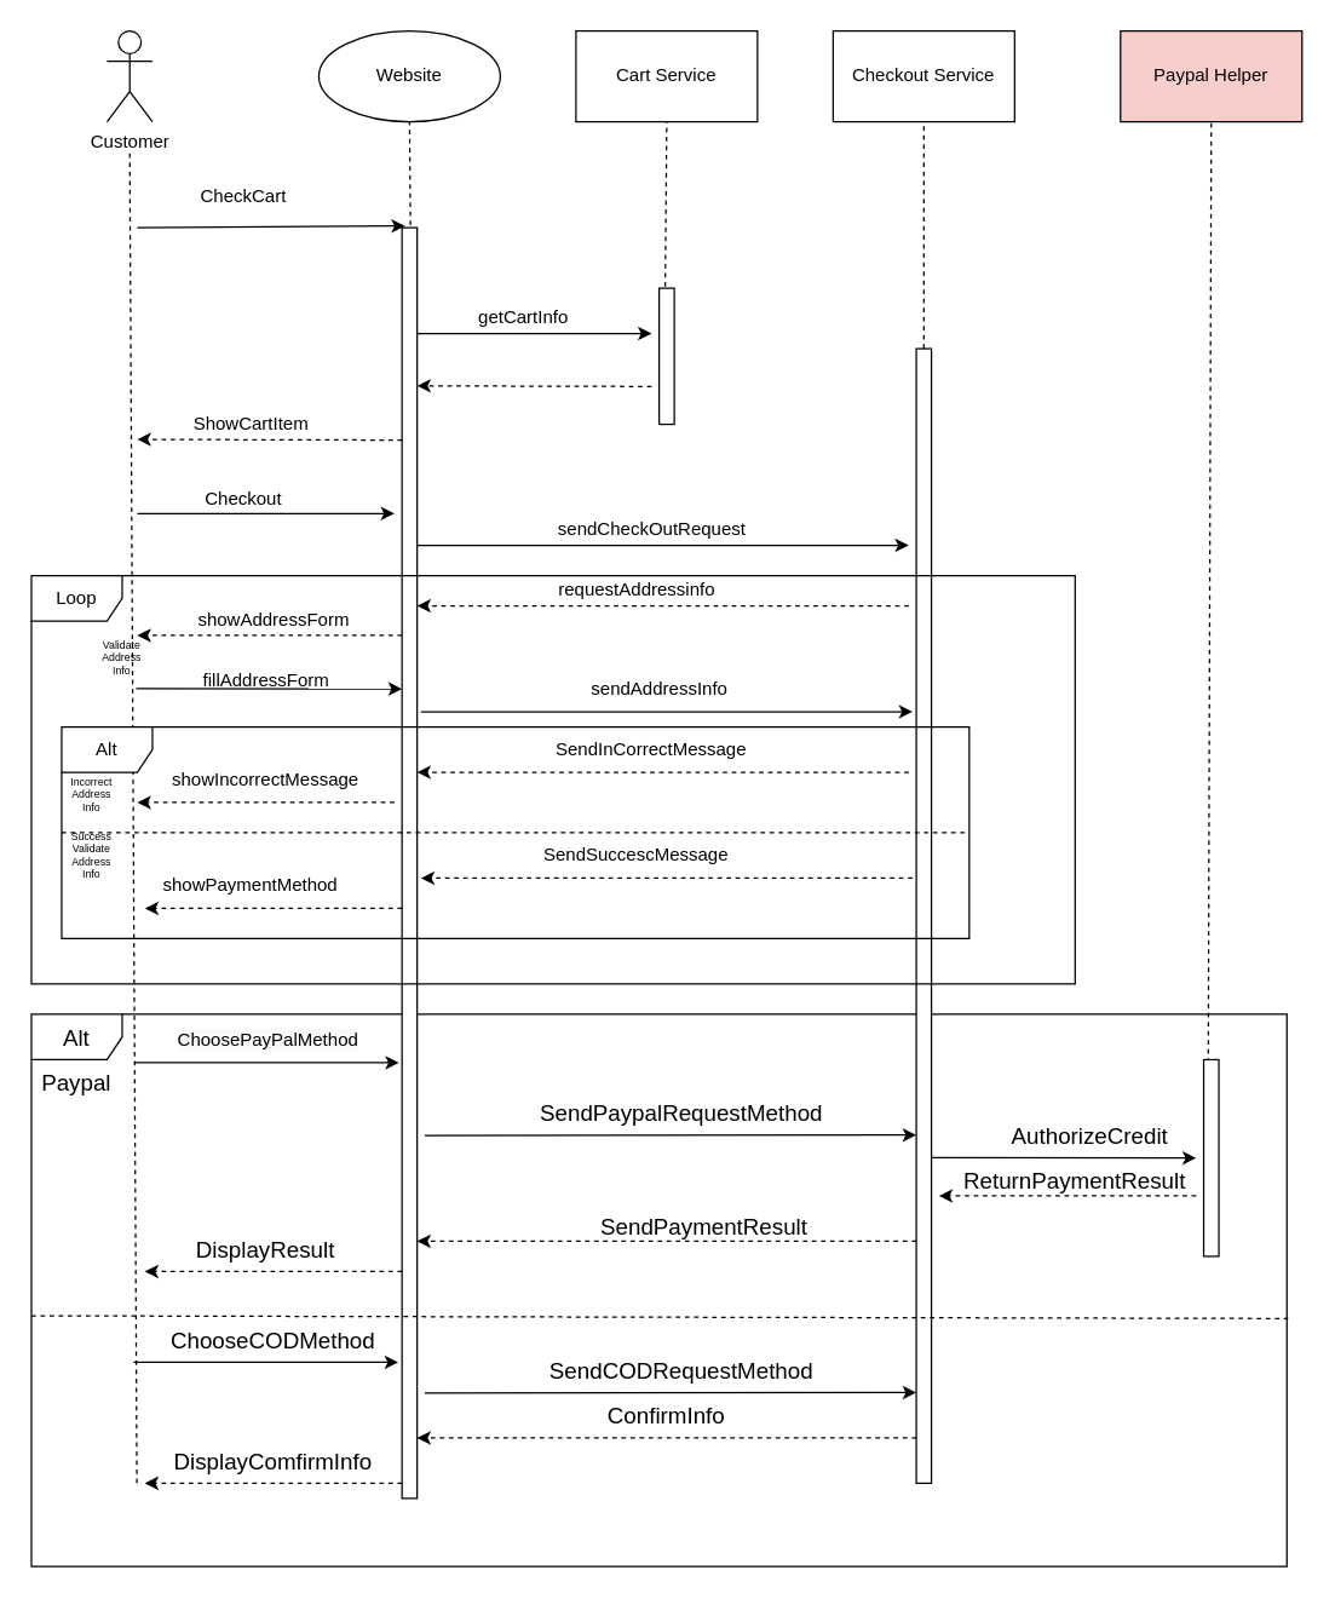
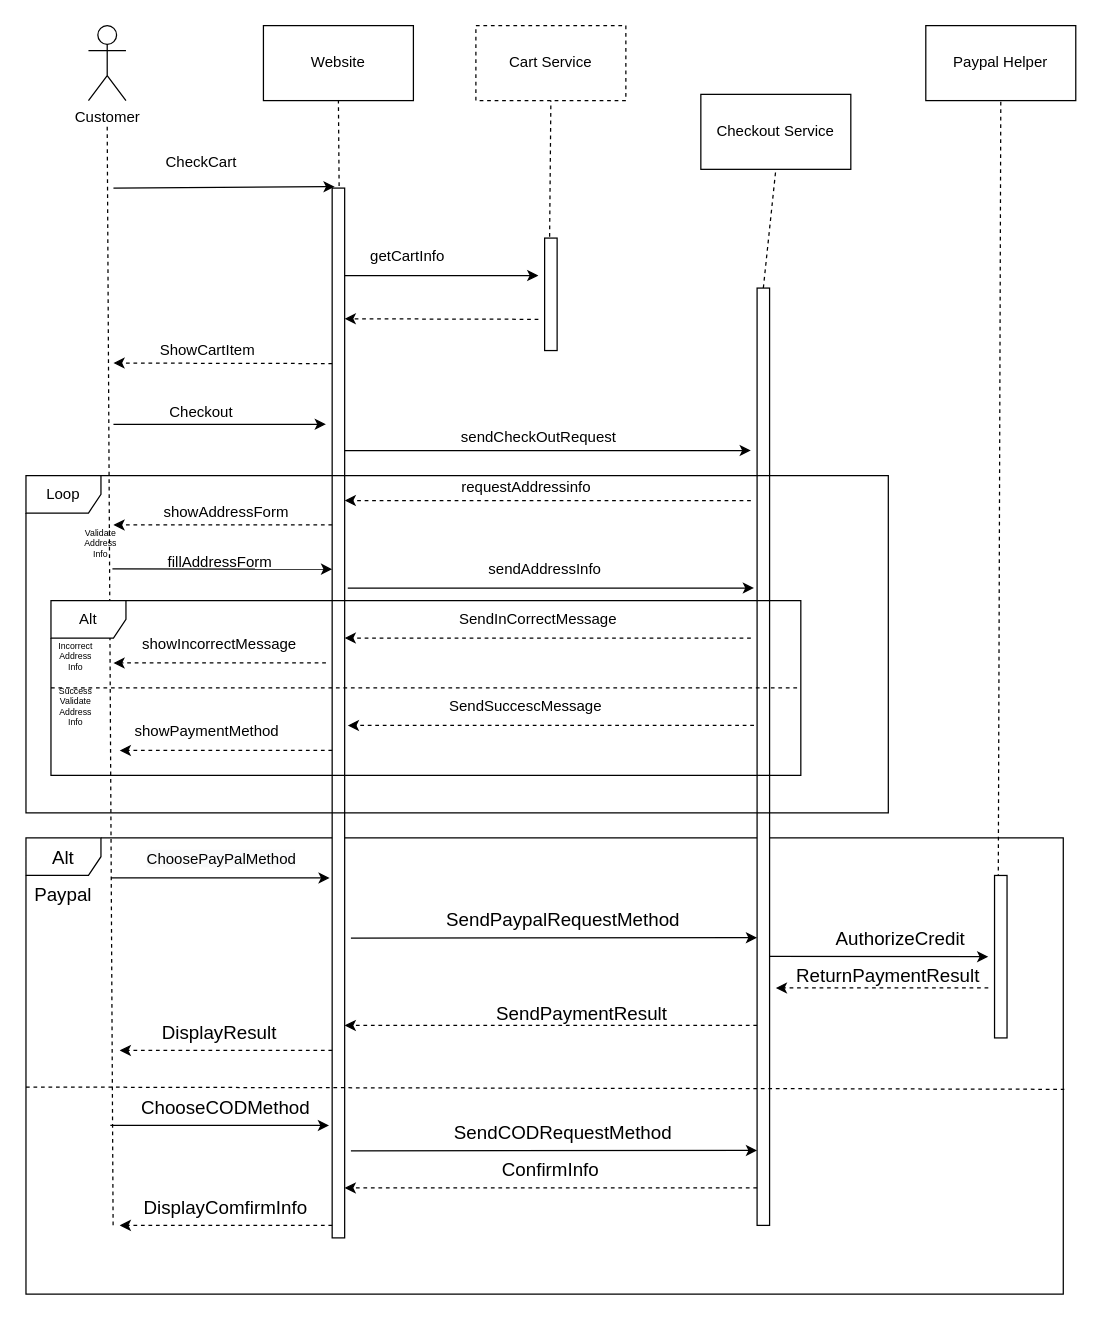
  <mxCell id="0" />
  <mxCell id="1" parent="0" />
  <mxCell id="2" value="Alt" style="shape=umlFrame;whiteSpace=wrap;html=1;fontSize=15;" vertex="1" parent="1"><mxGeometry x="20" y="670" width="830" height="365" as="geometry" /></mxCell>
  <mxCell id="3" value="Customer" style="shape=umlActor;verticalLabelPosition=bottom;verticalAlign=top;html=1;outlineConnect=0;" vertex="1" parent="1"><mxGeometry x="70" y="20" width="30" height="60" as="geometry" /></mxCell>
  <mxCell id="4" value="" style="endArrow=none;dashed=1;html=1;rounded=0;exitX=0.084;exitY=0.849;exitDx=0;exitDy=0;exitPerimeter=0;" edge="1" parent="1" source="2"><mxGeometry width="50" height="50" relative="1" as="geometry"><mxPoint x="90" y="850" as="sourcePoint" /><mxPoint x="85" y="100" as="targetPoint" /></mxGeometry></mxCell>
- <mxCell id="5" value="Website" style="ellipse;whiteSpace=wrap;html=1;" vertex="1" parent="1"><mxGeometry x="210" y="20" width="120" height="60" as="geometry" /></mxCell>
- <mxCell id="6" value="Cart Service" style="rounded=0;whiteSpace=wrap;html=1;" vertex="1" parent="1"><mxGeometry x="380" y="20" width="120" height="60" as="geometry" /></mxCell>
+ <mxCell id="5" value="Website" style="rounded=0;whiteSpace=wrap;html=1;" vertex="1" parent="1"><mxGeometry x="210" y="20" width="120" height="60" as="geometry" /></mxCell>
+ <mxCell id="6" value="Cart Service" style="rounded=0;whiteSpace=wrap;html=1;dashed=1;" vertex="1" parent="1"><mxGeometry x="380" y="20" width="120" height="60" as="geometry" /></mxCell>
  <mxCell id="7" value="" style="endArrow=none;dashed=1;html=1;rounded=0;entryX=0.5;entryY=1;entryDx=0;entryDy=0;exitX=0.556;exitY=-0.003;exitDx=0;exitDy=0;exitPerimeter=0;" edge="1" parent="1" target="5"><mxGeometry width="50" height="50" relative="1" as="geometry"><mxPoint x="270.56" y="148.26" as="sourcePoint" /><mxPoint x="290" y="230" as="targetPoint" /></mxGeometry></mxCell>
  <mxCell id="8" value="" style="endArrow=none;dashed=1;html=1;rounded=0;entryX=0.5;entryY=1;entryDx=0;entryDy=0;exitX=0.4;exitY=-0.022;exitDx=0;exitDy=0;exitPerimeter=0;" edge="1" parent="1" target="6"><mxGeometry width="50" height="50" relative="1" as="geometry"><mxPoint x="439" y="188.9" as="sourcePoint" /><mxPoint x="490" y="110" as="targetPoint" /></mxGeometry></mxCell>
- <mxCell id="9" value="Checkout Service" style="rounded=0;whiteSpace=wrap;html=1;" vertex="1" parent="1"><mxGeometry x="550" y="20" width="120" height="60" as="geometry" /></mxCell>
+ <mxCell id="9" value="Checkout Service" style="rounded=0;whiteSpace=wrap;html=1;" vertex="1" parent="1"><mxGeometry x="560" y="75" width="120" height="60" as="geometry" /></mxCell>
  <mxCell id="10" value="" style="endArrow=none;dashed=1;html=1;rounded=0;entryX=0.5;entryY=1;entryDx=0;entryDy=0;" edge="1" parent="1" target="9"><mxGeometry width="50" height="50" relative="1" as="geometry"><mxPoint x="610" y="230" as="sourcePoint" /><mxPoint x="749" y="100" as="targetPoint" /></mxGeometry></mxCell>
  <mxCell id="11" value="" style="endArrow=classic;html=1;rounded=0;entryX=0.2;entryY=-0.002;entryDx=0;entryDy=0;entryPerimeter=0;" edge="1" parent="1"><mxGeometry width="50" height="50" relative="1" as="geometry"><mxPoint x="90" y="150" as="sourcePoint" /><mxPoint x="267" y="148.84" as="targetPoint" /></mxGeometry></mxCell>
  <mxCell id="12" value="CheckCart" style="text;html=1;align=center;verticalAlign=middle;resizable=0;points=[];autosize=1;strokeColor=none;fillColor=none;" vertex="1" parent="1"><mxGeometry x="125" y="120" width="70" height="20" as="geometry" /></mxCell>
- <mxCell id="13" value="Paypal Helper" style="rounded=0;whiteSpace=wrap;html=1;fillColor=#f8cecc;" vertex="1" parent="1"><mxGeometry x="740" y="20" width="120" height="60" as="geometry" /></mxCell>
+ <mxCell id="13" value="Paypal Helper" style="rounded=0;whiteSpace=wrap;html=1;" vertex="1" parent="1"><mxGeometry x="740" y="20" width="120" height="60" as="geometry" /></mxCell>
  <mxCell id="14" value="" style="endArrow=none;dashed=1;html=1;rounded=0;entryX=0.5;entryY=1;entryDx=0;entryDy=0;exitX=0.3;exitY=0.015;exitDx=0;exitDy=0;exitPerimeter=0;" edge="1" parent="1" target="13" source="15"><mxGeometry width="50" height="50" relative="1" as="geometry"><mxPoint x="799.58" y="390" as="sourcePoint" /><mxPoint x="799.58" y="160" as="targetPoint" /></mxGeometry></mxCell>
  <mxCell id="15" value="" style="html=1;points=[];perimeter=orthogonalPerimeter;" vertex="1" parent="1"><mxGeometry x="795" y="700" width="10" height="130" as="geometry" /></mxCell>
  <mxCell id="16" value="" style="endArrow=classic;html=1;rounded=0;entryX=0;entryY=0.693;entryDx=0;entryDy=0;entryPerimeter=0;" edge="1" parent="1" target="22"><mxGeometry width="50" height="50" relative="1" as="geometry"><mxPoint x="280" y="750.14" as="sourcePoint" /><mxPoint x="965" y="750" as="targetPoint" /></mxGeometry></mxCell>
  <mxCell id="17" value="" style="html=1;points=[];perimeter=orthogonalPerimeter;" vertex="1" parent="1"><mxGeometry x="265" y="150" width="10" height="840" as="geometry" /></mxCell>
  <mxCell id="18" value="" style="html=1;points=[];perimeter=orthogonalPerimeter;" vertex="1" parent="1"><mxGeometry x="435" y="190" width="10" height="90" as="geometry" /></mxCell>
  <mxCell id="19" value="" style="endArrow=classic;html=1;rounded=0;" edge="1" parent="1"><mxGeometry width="50" height="50" relative="1" as="geometry"><mxPoint x="275" y="220.14" as="sourcePoint" /><mxPoint x="430" y="220" as="targetPoint" /></mxGeometry></mxCell>
  <mxCell id="20" value="" style="endArrow=classic;dashed=1;html=1;rounded=0;" edge="1" parent="1"><mxGeometry width="50" height="50" relative="1" as="geometry"><mxPoint x="430" y="255" as="sourcePoint" /><mxPoint x="275" y="254.58" as="targetPoint" /></mxGeometry></mxCell>
- <mxCell id="21" value="getCartInfo" style="text;html=1;align=center;verticalAlign=middle;resizable=0;points=[];autosize=1;strokeColor=none;fillColor=none;" vertex="1" parent="1"><mxGeometry x="310" y="200" width="70" height="20" as="geometry" /></mxCell>
+ <mxCell id="21" value="getCartInfo" style="text;html=1;align=center;verticalAlign=middle;resizable=0;points=[];autosize=1;strokeColor=none;fillColor=none;" vertex="1" parent="1"><mxGeometry x="290" y="195" width="70" height="20" as="geometry" /></mxCell>
  <mxCell id="22" value="" style="html=1;points=[];perimeter=orthogonalPerimeter;" vertex="1" parent="1"><mxGeometry x="605" y="230" width="10" height="750" as="geometry" /></mxCell>
  <mxCell id="23" value="" style="endArrow=classic;dashed=1;html=1;rounded=0;" edge="1" parent="1"><mxGeometry width="50" height="50" relative="1" as="geometry"><mxPoint x="265" y="290.42" as="sourcePoint" /><mxPoint x="90" y="290" as="targetPoint" /></mxGeometry></mxCell>
  <mxCell id="24" value="ShowCartItem" style="text;html=1;align=center;verticalAlign=middle;resizable=0;points=[];autosize=1;strokeColor=none;fillColor=none;" vertex="1" parent="1"><mxGeometry x="120" y="270" width="90" height="20" as="geometry" /></mxCell>
  <mxCell id="25" value="" style="endArrow=classic;html=1;rounded=0;" edge="1" parent="1"><mxGeometry width="50" height="50" relative="1" as="geometry"><mxPoint x="90" y="339" as="sourcePoint" /><mxPoint x="260" y="339" as="targetPoint" /></mxGeometry></mxCell>
  <mxCell id="26" value="Checkout" style="text;html=1;align=center;verticalAlign=middle;resizable=0;points=[];autosize=1;strokeColor=none;fillColor=none;" vertex="1" parent="1"><mxGeometry x="125" y="320" width="70" height="20" as="geometry" /></mxCell>
  <mxCell id="27" value="" style="endArrow=classic;html=1;rounded=0;" edge="1" parent="1"><mxGeometry width="50" height="50" relative="1" as="geometry"><mxPoint x="275" y="360.14" as="sourcePoint" /><mxPoint x="600" y="360" as="targetPoint" /></mxGeometry></mxCell>
  <mxCell id="28" value="sendCheckOutRequest" style="text;html=1;align=center;verticalAlign=middle;resizable=0;points=[];autosize=1;strokeColor=none;fillColor=none;" vertex="1" parent="1"><mxGeometry x="360" y="340" width="140" height="20" as="geometry" /></mxCell>
  <mxCell id="29" value="" style="endArrow=classic;dashed=1;html=1;rounded=0;" edge="1" parent="1"><mxGeometry width="50" height="50" relative="1" as="geometry"><mxPoint x="600" y="400" as="sourcePoint" /><mxPoint x="275" y="400" as="targetPoint" /></mxGeometry></mxCell>
  <mxCell id="30" value="" style="endArrow=classic;dashed=1;html=1;rounded=0;" edge="1" parent="1"><mxGeometry width="50" height="50" relative="1" as="geometry"><mxPoint x="265" y="419.52" as="sourcePoint" /><mxPoint x="90" y="419.52" as="targetPoint" /></mxGeometry></mxCell>
  <mxCell id="31" value="showAddressForm" style="text;html=1;align=center;verticalAlign=middle;resizable=0;points=[];autosize=1;strokeColor=none;fillColor=none;" vertex="1" parent="1"><mxGeometry x="120" y="400" width="120" height="20" as="geometry" /></mxCell>
  <mxCell id="32" value="requestAddressinfo" style="text;html=1;align=center;verticalAlign=middle;resizable=0;points=[];autosize=1;strokeColor=none;fillColor=none;" vertex="1" parent="1"><mxGeometry x="360" y="380" width="120" height="20" as="geometry" /></mxCell>
  <mxCell id="33" value="" style="endArrow=classic;html=1;rounded=0;entryX=0.083;entryY=0.332;entryDx=0;entryDy=0;entryPerimeter=0;" edge="1" parent="1"><mxGeometry width="50" height="50" relative="1" as="geometry"><mxPoint x="89.17" y="454.66" as="sourcePoint" /><mxPoint x="265" y="454.9" as="targetPoint" /></mxGeometry></mxCell>
  <mxCell id="34" value="fillAddressForm" style="text;html=1;align=center;verticalAlign=middle;resizable=0;points=[];autosize=1;strokeColor=none;fillColor=none;" vertex="1" parent="1"><mxGeometry x="125" y="440" width="100" height="20" as="geometry" /></mxCell>
  <mxCell id="35" value="" style="endArrow=classic;html=1;rounded=0;" edge="1" parent="1"><mxGeometry width="50" height="50" relative="1" as="geometry"><mxPoint x="277.5" y="470.14" as="sourcePoint" /><mxPoint x="602.5" y="470" as="targetPoint" /></mxGeometry></mxCell>
  <mxCell id="36" value="sendAddressInfo" style="text;html=1;align=center;verticalAlign=middle;resizable=0;points=[];autosize=1;strokeColor=none;fillColor=none;" vertex="1" parent="1"><mxGeometry x="380" y="445" width="110" height="20" as="geometry" /></mxCell>
  <mxCell id="37" value="Loop" style="shape=umlFrame;whiteSpace=wrap;html=1;" vertex="1" parent="1"><mxGeometry x="20" y="380" width="690" height="270" as="geometry" /></mxCell>
  <mxCell id="38" value="Alt" style="shape=umlFrame;whiteSpace=wrap;html=1;" vertex="1" parent="1"><mxGeometry x="40" y="480" width="600" height="140" as="geometry" /></mxCell>
  <mxCell id="39" value="" style="endArrow=classic;dashed=1;html=1;rounded=0;" edge="1" parent="1"><mxGeometry width="50" height="50" relative="1" as="geometry"><mxPoint x="600" y="510" as="sourcePoint" /><mxPoint x="275" y="510" as="targetPoint" /></mxGeometry></mxCell>
  <mxCell id="40" value="SendInCorrectMessage" style="text;html=1;strokeColor=none;fillColor=none;align=center;verticalAlign=middle;whiteSpace=wrap;rounded=0;" vertex="1" parent="1"><mxGeometry x="400" y="480" width="60" height="30" as="geometry" /></mxCell>
  <mxCell id="41" value="" style="endArrow=classic;dashed=1;html=1;rounded=0;" edge="1" parent="1"><mxGeometry width="50" height="50" relative="1" as="geometry"><mxPoint x="260" y="530" as="sourcePoint" /><mxPoint x="90" y="530" as="targetPoint" /></mxGeometry></mxCell>
  <mxCell id="42" value="showIncorrectMessage" style="text;html=1;strokeColor=none;fillColor=none;align=center;verticalAlign=middle;whiteSpace=wrap;rounded=0;" vertex="1" parent="1"><mxGeometry x="145" y="500" width="60" height="30" as="geometry" /></mxCell>
  <mxCell id="43" value="" style="endArrow=none;dashed=1;html=1;rounded=0;exitX=0;exitY=0.5;exitDx=0;exitDy=0;exitPerimeter=0;entryX=1;entryY=0.5;entryDx=0;entryDy=0;entryPerimeter=0;" edge="1" parent="1" source="38" target="38"><mxGeometry width="50" height="50" relative="1" as="geometry"><mxPoint x="110" y="590" as="sourcePoint" /><mxPoint x="160" y="540" as="targetPoint" /></mxGeometry></mxCell>
  <mxCell id="44" value="" style="endArrow=classic;dashed=1;html=1;rounded=0;" edge="1" parent="1"><mxGeometry width="50" height="50" relative="1" as="geometry"><mxPoint x="602.5" y="580" as="sourcePoint" /><mxPoint x="277.5" y="580" as="targetPoint" /></mxGeometry></mxCell>
  <mxCell id="45" value="" style="endArrow=classic;dashed=1;html=1;rounded=0;" edge="1" parent="1"><mxGeometry width="50" height="50" relative="1" as="geometry"><mxPoint x="265" y="600" as="sourcePoint" /><mxPoint x="95" y="600" as="targetPoint" /></mxGeometry></mxCell>
  <mxCell id="46" value="showPaymentMethod" style="text;html=1;strokeColor=none;fillColor=none;align=center;verticalAlign=middle;whiteSpace=wrap;rounded=0;" vertex="1" parent="1"><mxGeometry x="135" y="560" width="60" height="50" as="geometry" /></mxCell>
  <mxCell id="47" value="SendSuccescMessage" style="text;html=1;strokeColor=none;fillColor=none;align=center;verticalAlign=middle;whiteSpace=wrap;rounded=0;" vertex="1" parent="1"><mxGeometry x="390" y="550" width="60" height="30" as="geometry" /></mxCell>
  <mxCell id="48" value="Incorrect Address Info" style="text;html=1;strokeColor=none;fillColor=none;align=center;verticalAlign=middle;whiteSpace=wrap;rounded=0;fontSize=7;" vertex="1" parent="1"><mxGeometry x="40" y="510" width="40" height="30" as="geometry" /></mxCell>
  <mxCell id="49" value="Success Validate Address Info" style="text;html=1;strokeColor=none;fillColor=none;align=center;verticalAlign=middle;whiteSpace=wrap;rounded=0;fontSize=7;" vertex="1" parent="1"><mxGeometry x="40" y="550" width="40" height="30" as="geometry" /></mxCell>
  <mxCell id="50" value="Validate Address Info" style="text;html=1;strokeColor=none;fillColor=none;align=center;verticalAlign=middle;whiteSpace=wrap;rounded=0;fontSize=7;" vertex="1" parent="1"><mxGeometry x="60" y="420" width="40" height="30" as="geometry" /></mxCell>
  <mxCell id="51" value="" style="endArrow=classic;html=1;rounded=0;" edge="1" parent="1"><mxGeometry width="50" height="50" relative="1" as="geometry"><mxPoint x="88" y="702" as="sourcePoint" /><mxPoint x="263" y="702" as="targetPoint" /></mxGeometry></mxCell>
  <mxCell id="52" value="&lt;span style=&quot;color: rgb(0 , 0 , 0) ; font-family: &amp;#34;helvetica&amp;#34; ; font-size: 12px ; font-style: normal ; font-weight: 400 ; letter-spacing: normal ; text-align: center ; text-indent: 0px ; text-transform: none ; word-spacing: 0px ; background-color: rgb(248 , 249 , 250) ; display: inline ; float: none&quot;&gt;ChoosePayPalMethod&lt;/span&gt;" style="text;whiteSpace=wrap;html=1;fontSize=15;" vertex="1" parent="1"><mxGeometry x="115" y="670" width="80" height="30" as="geometry" /></mxCell>
  <mxCell id="53" value="" style="endArrow=classic;html=1;rounded=0;" edge="1" parent="1"><mxGeometry width="50" height="50" relative="1" as="geometry"><mxPoint x="615" y="764.66" as="sourcePoint" /><mxPoint x="790" y="765" as="targetPoint" /></mxGeometry></mxCell>
  <mxCell id="54" value="SendPaypalRequestMethod" style="text;html=1;strokeColor=none;fillColor=none;align=center;verticalAlign=middle;whiteSpace=wrap;rounded=0;fontSize=15;" vertex="1" parent="1"><mxGeometry x="420" y="720" width="60" height="30" as="geometry" /></mxCell>
  <mxCell id="55" value="AuthorizeCredit" style="text;html=1;strokeColor=none;fillColor=none;align=center;verticalAlign=middle;whiteSpace=wrap;rounded=0;fontSize=15;" vertex="1" parent="1"><mxGeometry x="690" y="735" width="60" height="30" as="geometry" /></mxCell>
  <mxCell id="56" value="" style="endArrow=classic;dashed=1;html=1;rounded=0;" edge="1" parent="1"><mxGeometry width="50" height="50" relative="1" as="geometry"><mxPoint x="790" y="790" as="sourcePoint" /><mxPoint x="620" y="790" as="targetPoint" /></mxGeometry></mxCell>
  <mxCell id="57" value="ReturnPaymentResult" style="text;html=1;strokeColor=none;fillColor=none;align=center;verticalAlign=middle;whiteSpace=wrap;rounded=0;fontSize=15;" vertex="1" parent="1"><mxGeometry x="680" y="765" width="60" height="30" as="geometry" /></mxCell>
  <mxCell id="58" value="" style="endArrow=classic;dashed=1;html=1;rounded=0;" edge="1" parent="1" source="22"><mxGeometry width="50" height="50" relative="1" as="geometry"><mxPoint x="445" y="820" as="sourcePoint" /><mxPoint x="275" y="820" as="targetPoint" /></mxGeometry></mxCell>
  <mxCell id="59" value="SendPaymentResult" style="text;html=1;strokeColor=none;fillColor=none;align=center;verticalAlign=middle;whiteSpace=wrap;rounded=0;fontSize=15;" vertex="1" parent="1"><mxGeometry x="435" y="795" width="60" height="30" as="geometry" /></mxCell>
  <mxCell id="60" value="" style="endArrow=classic;dashed=1;html=1;rounded=0;" edge="1" parent="1"><mxGeometry width="50" height="50" relative="1" as="geometry"><mxPoint x="265" y="840" as="sourcePoint" /><mxPoint x="95" y="840" as="targetPoint" /></mxGeometry></mxCell>
  <mxCell id="61" value="DisplayResult" style="text;html=1;strokeColor=none;fillColor=none;align=center;verticalAlign=middle;whiteSpace=wrap;rounded=0;fontSize=15;" vertex="1" parent="1"><mxGeometry x="145" y="810" width="60" height="30" as="geometry" /></mxCell>
  <mxCell id="62" value="" style="endArrow=none;dashed=1;html=1;rounded=0;fontSize=15;entryX=1.001;entryY=0.551;entryDx=0;entryDy=0;entryPerimeter=0;exitX=0;exitY=0.546;exitDx=0;exitDy=0;exitPerimeter=0;" edge="1" parent="1" source="2" target="2"><mxGeometry width="50" height="50" relative="1" as="geometry"><mxPoint x="280" y="1190" as="sourcePoint" /><mxPoint x="330" y="1140" as="targetPoint" /></mxGeometry></mxCell>
  <mxCell id="63" value="Paypal" style="text;html=1;strokeColor=none;fillColor=none;align=center;verticalAlign=middle;whiteSpace=wrap;rounded=0;fontSize=15;" vertex="1" parent="1"><mxGeometry x="20" y="700" width="60" height="30" as="geometry" /></mxCell>
  <mxCell id="64" value="" style="endArrow=classic;html=1;rounded=0;" edge="1" parent="1"><mxGeometry width="50" height="50" relative="1" as="geometry"><mxPoint x="87.5" y="900" as="sourcePoint" /><mxPoint x="262.5" y="900" as="targetPoint" /></mxGeometry></mxCell>
  <mxCell id="65" value="" style="endArrow=classic;html=1;rounded=0;entryX=0;entryY=0.693;entryDx=0;entryDy=0;entryPerimeter=0;" edge="1" parent="1"><mxGeometry width="50" height="50" relative="1" as="geometry"><mxPoint x="280" y="920.39" as="sourcePoint" /><mxPoint x="605" y="920" as="targetPoint" /></mxGeometry></mxCell>
  <mxCell id="66" value="" style="endArrow=classic;dashed=1;html=1;rounded=0;" edge="1" parent="1"><mxGeometry width="50" height="50" relative="1" as="geometry"><mxPoint x="605" y="950" as="sourcePoint" /><mxPoint x="275" y="950" as="targetPoint" /></mxGeometry></mxCell>
  <mxCell id="67" value="" style="endArrow=classic;dashed=1;html=1;rounded=0;" edge="1" parent="1"><mxGeometry width="50" height="50" relative="1" as="geometry"><mxPoint x="265" y="980" as="sourcePoint" /><mxPoint x="95" y="980" as="targetPoint" /></mxGeometry></mxCell>
  <mxCell id="68" value="ChooseCODMethod" style="text;html=1;strokeColor=none;fillColor=none;align=center;verticalAlign=middle;whiteSpace=wrap;rounded=0;fontSize=15;" vertex="1" parent="1"><mxGeometry x="150" y="870" width="60" height="30" as="geometry" /></mxCell>
  <mxCell id="69" value="SendCODRequestMethod" style="text;html=1;strokeColor=none;fillColor=none;align=center;verticalAlign=middle;whiteSpace=wrap;rounded=0;fontSize=15;" vertex="1" parent="1"><mxGeometry x="420" y="890" width="60" height="30" as="geometry" /></mxCell>
  <mxCell id="70" value="ConfirmInfo" style="text;html=1;strokeColor=none;fillColor=none;align=center;verticalAlign=middle;whiteSpace=wrap;rounded=0;fontSize=15;" vertex="1" parent="1"><mxGeometry x="410" y="920" width="60" height="30" as="geometry" /></mxCell>
  <mxCell id="71" value="DisplayComfirmInfo" style="text;html=1;strokeColor=none;fillColor=none;align=center;verticalAlign=middle;whiteSpace=wrap;rounded=0;fontSize=15;" vertex="1" parent="1"><mxGeometry x="150" y="950" width="60" height="30" as="geometry" /></mxCell>
